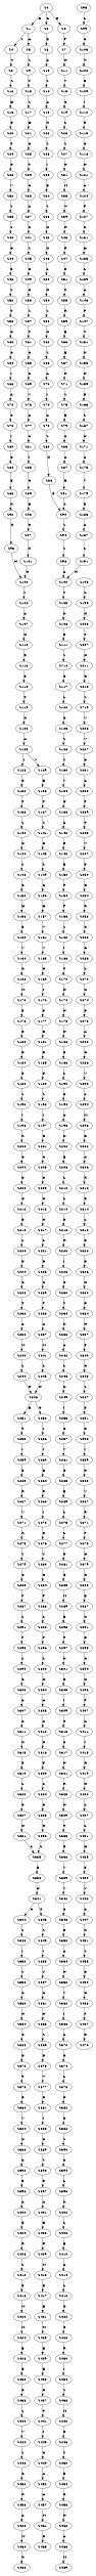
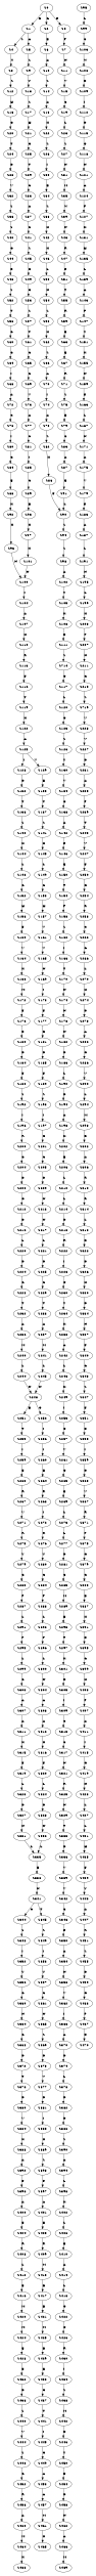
  strict digraph {
    S0
    S1
    S2
    S3
    S4
    S5
    S6
    S7
    S8
    S9
    S10
    S11
    S12
    S13
    S14
    S15
    S16
    S17
    S18
    S19
    S20
    S21
    S22
    S23
    S24
    S25
    S26
    S27
    S28
    S29
    S30
    S31
    S32
    S33
    S34
    S35
    S36
    S37
    S38
    S39
    S40
    S41
    S42
    S43
    S44
    S45
    S46
    S47
    S48
    S49
    S50
    S51
    S52
    S53
    S54
    S55
    S56
    S57
    S58
    S59
    S60
    S61
    S62
    S63
    S64
    S65
    S66
    S67
    S68
    S69
    S70
    S71
    S72
    S73
    S74
    S75
    S76
    S77
    S78
    S79
    S80
    S81
    S82
    S83
    S84
    S85
    S86
    S87
    S88
    S89
    S90
    S91
    S92
    S93
    S94
    S96
    S97
    S98
    S95
    S99
    S100
    S101
    S102
    S103
    S104
    S105
    S106
    S107
    S108
    S109
    S110
    S111
    S112
    S113
    n115 [label=S714]
    S115
    S116
    S117
    S118
    S119
    S120
    S121
    S122
    S123
    S124
    S125
    S126
    S127
    S128
    S129
    S130
    S131
    S132
    S133
    S134
    S135
    S136
    S137
    S138
    S139
    S140
    S141
    S142
    S143
    S144
    S145
    S146
    S147
    S148
    S149
    S150
    S151
    S152
    S153
    S154
    S155
    S156
    S157
    S158
    S159
    S160
    S161
    S162
    S163
    S164
    S165
    S166
    S167
    S168
    S169
    S170
    S171
    S172
    S173
    S174
    S175
    S176
    S177
    S178
    S179
    S180
    S181
    S182
    S183
    S184
    S185
    S186
    S187
    S188
    S189
    S190
    S191
    S192
    S193
    S194
    S195
    S196
    S197
    S198
    S199
    S200
    S201
    S202
    S203
    S204
    S205
    S206
    S207
    S208
    S209
    S210
    S211
    S212
    S213
    S214
    S215
    S216
    S217
    S218
    n220 [label=S719]
    S220
    S221
    S222
    S223
    S224
    S225
    S226
    S227
    S228
    S229
    S230
    S231
    S232
    S233
    S234
    S235
    S236
    S237
    S238
    S239
    S240
    S241
    S242
    S243
    S244
    S245
    S246
    S247
    S248
    S249
    S250
    S251
    S252
    S253
    S254
    S255
    S256
    S257
    S258
    S259
    S260
    S261
    S262
    S263
    S264
    S265
    S266
    S267
    S268
    S269
    S270
    S271
    S272
    S273
    S274
    S275
    S276
    S277
    S278
    S279
    S280
    S281
    S282
    S283
    S284
    S285
    S286
    S287
    S288
    S289
    S290
    S291
    S292
    S293
    S294
    S295
    S296
    S297
    S298
    S299
    S300
    S301
    S302
    S303
    S304
    S305
    S306
    S307
    S308
    S309
    S310
    S311
    S312
    S313
    S314
    S315
    S316
    S317
    S318
    S319
    S320
    S321
    S322
    S323
    S324
    S325
    S326
    S327
    S328
    S329
    S330
    S331
    S332
    S333
    S334
    S335
    S336
    S337
    S338
    S339
    S340
    S341
    S342
    S343
    S344
    S345
    S346
    S347
    S348
    S349
    S350
    S351
    S352
    S353
    S354
    S355
    S356
    S357
    S358
    S359
    S360
    S361
    S362
    S363
    S364
    S365
    S366
    S367
    S368
    S369
    S370
    S371
    S372
    S373
    S374
    S375
    S376
    S377
    S378
    S379
    S380
    S381
    S382
    S383
    S384
    S385
    S386
    S387
    S388
    S389
    S390
    S391
    S392
    S393
    S394
    S395
    S396
    S397
    S398
    S399
    S400
    S401
    S402
    S403
    S404
    S405
    S406
    S407
    S408
    S409
    S410
    S411
    S412
    S413
    S414
    S415
    S416
    S417
    S418
    S419
    S420
    S421
    S422
    S423
    S424
    S425
    S426
    S427
    S428
    S429
    S430
    S431
    S432
    S433
    S434
    S435
    S436
    S437
    S438
    S439
    S440
    S441
    S442
    S443
    S444
    S445
    S446
    S447
    S448
    S449
    S450
    S451
    S452
    S453
    S454
    S455
    S456
    S457
    S458
    S459
    S460
    S461
    S462
    S463
    S464
    S465
    S466
    S467
    S468
    S469
    S470
    S0 -> S1 [label=E]
    S0 -> S2 [label=G]
    S0 -> S3 [label=F]
    S1 -> S4 [label=S]
    S1 -> S5 [label=A]
    S2 -> S6 [label=E]
    S3 -> S7 [label=P]
    S4 -> S8 [label=Y]
    S5 -> S9 [label=S]
    S6 -> S10 [label=A]
    S7 -> S11 [label=N]
    S8 -> S12 [label=S]
    S9 -> S13 [label=Y]
    S10 -> S14 [label=S]
    S11 -> S15 [label=V]
    S12 -> S16 [label=H]
    S13 -> S17 [label=S]
    S14 -> S18 [label=A]
    S15 -> S19 [label=G]
    S16 -> S20 [label=Q]
    S17 -> S21 [label=H]
    S18 -> S22 [label=K]
    S19 -> S23 [label=L]
    S20 -> S24 [label=T]
    S21 -> S25 [label=Q]
    S22 -> S26 [label=S]
    S23 -> S27 [label=S]
    S24 -> S28 [label=D]
    S25 -> S29 [label=T]
    S26 -> S30 [label=I]
    S27 -> S31 [label=N]
    S28 -> S32 [label=V]
    S29 -> S33 [label=G]
    S30 -> S34 [label=E]
    S31 -> S35 [label=M]
    S32 -> S36 [label=S]
    S33 -> S37 [label=A]
    S34 -> S38 [label=S]
    S35 -> S39 [label=W]
    S36 -> S40 [label=S]
    S37 -> S41 [label=C]
    S38 -> S42 [label=K]
    S39 -> S43 [label=N]
    S40 -> S44 [label=Q]
    S41 -> S45 [label=S]
    S42 -> S46 [label=K]
    S43 -> S47 [label=R]
    S44 -> S48 [label=E]
    S45 -> S49 [label=Q]
    S46 -> S50 [label=L]
    S47 -> S51 [label=F]
    S48 -> S52 [label=S]
    S49 -> S53 [label=Q]
    S50 -> S54 [label=N]
    S51 -> S55 [label=T]
    S52 -> S56 [label=T]
    S53 -> S57 [label=S]
    S54 -> S58 [label=S]
    S55 -> S59 [label=R]
    S56 -> S60 [label=G]
    S57 -> S61 [label=T]
    S58 -> S62 [label=K]
    S59 -> S63 [label=E]
    S60 -> S64 [label=G]
    S61 -> S65 [label=G]
    S62 -> S66 [label=S]
    S63 -> S67 [label=E]
    S64 -> S68 [label=I]
    S65 -> S69 [label=G]
    S66 -> S70 [label=A]
    S67 -> S71 [label=R]
    S68 -> S72 [label=A]
    S69 -> S73 [label=V]
    S70 -> S74 [label=I]
    S71 -> S75 [label=S]
    S72 -> S76 [label=C]
    S73 -> S77 [label=A]
    S74 -> S78 [label=A]
    S75 -> S79 [label=E]
    S76 -> S80 [label=I]
    S77 -> S81 [label=C]
    S78 -> S82 [label=S]
    S79 -> S83 [label=G]
    S80 -> S84 [label=G]
    S81 -> S85 [label=I]
    S82 -> S86 [label=K]
    S83 -> S87 [label=A]
    S84 -> S88 [label=E]
    S85 -> S89 [label=G]
    S86 -> S90 [label=F]
    S87 -> S91 [label=E]
    S88 -> S92 [label=K]
    S89 -> S93 [label=E]
    S90 -> S94 [label=S]
    S91 -> S90 [label=L]
    S92 -> S96 [label=K]
    S93 -> S97 [label=K]
    S94 -> S98 [label=S]
    S96 -> S100 [label=N]
    S97 -> S101 [label=K]
    S98 -> S102 [label=A]
    S95 -> S99 [label=L]
    S99 -> S103 [label=G]
    S100 -> S104 [label=I]
    S101 -> S100 [label=N]
    S102 -> S105 [label=Y]
    S103 -> S106 [label=W]
    S104 -> S107 [label=A]
    S105 -> S108 [label=K]
    S106 -> S109 [label=D]
    S107 -> S110 [label=K]
    S108 -> S111 [label=E]
    S109 -> S112 [label=I]
    S110 -> S113 [label=R]
    S111 -> n115 [label=S]
    S112 -> S115 [label=D]
    S113 -> S116 [label=F]
    n115 -> S117 [label=Q]
    S115 -> S118 [label=Q]
    S116 -> S119 [label=T]
    S117 -> S120 [label=L]
    S118 -> S121 [label=N]
    S119 -> S122 [label=K]
    S120 -> S123 [label=Q]
    S121 -> S124 [label=A]
    S122 -> S125 [label=A]
    S123 -> S126 [label=S]
    S124 -> S127 [label=P]
    S125 -> S128 [label=I]
    S125 -> S129 [label=V]
    S126 -> S130 [label=Y]
    S127 -> S131 [label=K]
    S128 -> S132 [label=D]
    S129 -> S133 [label=E]
    S130 -> S134 [label=V]
    S131 -> S135 [label=H]
    S132 -> S136 [label=T]
    S133 -> S137 [label=T]
    S134 -> S138 [label=Q]
    S135 -> S139 [label=L]
    S136 -> S140 [label=S]
    S137 -> S141 [label=S]
    S138 -> S142 [label=A]
    S139 -> S143 [label=A]
    S140 -> S144 [label=K]
    S141 -> S145 [label=K]
    S142 -> S146 [label=F]
    S143 -> S147 [label=P]
    S144 -> S148 [label=L]
    S145 -> S149 [label=L]
    S146 -> S150 [label=E]
    S147 -> S151 [label=Y]
    S148 -> S152 [label=G]
    S149 -> S153 [label=G]
    S150 -> S154 [label=T]
    S151 -> S155 [label=K]
    S152 -> S156 [label=H]
    S153 -> S157 [label=H]
    S154 -> S158 [label=P]
    S155 -> S159 [label=N]
    S156 -> S160 [label=F]
    S157 -> S161 [label=V]
    S158 -> S162 [label=S]
    S159 -> S163 [label=F]
    S160 -> S164 [label=V]
    S161 -> S165 [label=V]
    S162 -> S166 [label=I]
    S163 -> S167 [label=L]
    S164 -> S168 [label=K]
    S165 -> S169 [label=N]
    S166 -> S170 [label=T]
    S167 -> S171 [label=N]
    S168 -> S172 [label=M]
    S169 -> S173 [label=I]
    S170 -> S174 [label=N]
    S171 -> S175 [label=A]
    S172 -> S176 [label=F]
    S173 -> S177 [label=F]
    S174 -> S178 [label=N]
    S175 -> S179 [label=V]
    S176 -> S180 [label=E]
    S177 -> S181 [label=E]
    S178 -> S182 [label=N]
    S179 -> S183 [label=F]
    S180 -> S184 [label=D]
    S181 -> S185 [label=D]
    S182 -> S186 [label=D]
    S183 -> S187 [label=A]
    S184 -> S188 [label=F]
    S185 -> S189 [label=F]
    S186 -> S190 [label=L]
    S187 -> S191 [label=L]
    S188 -> S192 [label=S]
    S189 -> S193 [label=S]
    S190 -> S194 [label=D]
-   S191 -> S102 [label=N]
+   S191 -> S195 [label=N]
    S192 -> S196 [label=I]
    S193 -> S197 [label=I]
    S194 -> S198 [label=A]
    S195 -> S199 [label=L]
    S196 -> S200 [label=R]
    S197 -> S201 [label=Q]
    S198 -> S202 [label=K]
    S199 -> S203 [label=K]
    S200 -> S204 [label=G]
    S201 -> S205 [label=G]
    S202 -> S206 [label=E]
    S203 -> S207 [label=P]
    S204 -> S208 [label=D]
    S205 -> S209 [label=D]
    S206 -> S210 [label=L]
    S207 -> S211 [label=N]
    S208 -> S212 [label=Q]
    S209 -> S213 [label=N]
    S210 -> S214 [label=L]
    S211 -> S215 [label=G]
    S212 -> S216 [label=D]
    S213 -> S217 [label=N]
    S214 -> S218 [label=D]
    S215 -> n220 [label=S]
    S216 -> S220 [label=L]
    S217 -> S221 [label=L]
    S218 -> S222 [label=R]
    n220 -> S223 [label=V]
    S220 -> S224 [label=D]
    S221 -> S225 [label=D]
    S222 -> S226 [label=I]
    S223 -> S227 [label=V]
    S224 -> S228 [label=G]
    S225 -> S229 [label=G]
    S226 -> S230 [label=Q]
    S227 -> S231 [label=D]
    S228 -> S232 [label=T]
    S229 -> S233 [label=T]
    S230 -> S234 [label=Y]
    S231 -> S235 [label=A]
    S232 -> S236 [label=A]
    S233 -> S237 [label=A]
    S234 -> S238 [label=K]
    S235 -> S239 [label=P]
    S236 -> S240 [label=M]
    S237 -> S241 [label=M]
    S238 -> S242 [label=A]
    S239 -> S243 [label=T]
    S240 -> S244 [label=L]
    S241 -> S245 [label=L]
    S242 -> S246 [label=L]
    S243 -> S247 [label=V]
    S244 -> S248 [label=N]
    S245 -> S248 [label=N]
    S246 -> S249 [label=K]
    S247 -> S250 [label=F]
    S248 -> S251 [label=E]
    S248 -> S252 [label=Q]
    S249 -> S253 [label=I]
    S250 -> S254 [label=Q]
    S251 -> S255 [label=T]
    S252 -> S256 [label=I]
    S253 -> S257 [label=Q]
    S254 -> S258 [label=R]
    S255 -> S259 [label=I]
    S256 -> S260 [label=I]
    S257 -> S261 [label=V]
    S258 -> S262 [label=C]
    S259 -> S263 [label=E]
    S260 -> S264 [label=E]
    S261 -> S265 [label=Q]
    S262 -> S266 [label=G]
    S263 -> S267 [label=R]
    S264 -> S268 [label=R]
    S265 -> S269 [label=E]
    S266 -> S270 [label=L]
    S267 -> S271 [label=V]
    S268 -> S272 [label=I]
    S269 -> S273 [label=L]
    S270 -> S274 [label=K]
    S271 -> S275 [label=R]
    S272 -> S276 [label=R]
    S273 -> S277 [label=L]
    S274 -> S278 [label=D]
    S275 -> S279 [label=Y]
    S276 -> S280 [label=Y]
    S277 -> S281 [label=D]
    S278 -> S282 [label=A]
    S279 -> S283 [label=G]
    S280 -> S284 [label=G]
    S281 -> S285 [label=G]
    S282 -> S286 [label=Q]
    S283 -> S287 [label=P]
    S284 -> S288 [label=P]
    S285 -> S289 [label=M]
    S286 -> S290 [label=V]
    S287 -> S291 [label=L]
    S288 -> S292 [label=L]
    S289 -> S293 [label=E]
    S290 -> S294 [label=L]
    S291 -> S295 [label=P]
    S292 -> S296 [label=P]
    S293 -> S297 [label=T]
    S294 -> S298 [label=M]
    S295 -> S299 [label=L]
    S296 -> S300 [label=L]
    S297 -> S301 [label=K]
    S298 -> S302 [label=E]
    S299 -> S303 [label=C]
    S300 -> S304 [label=N]
    S301 -> S305 [label=D]
    S302 -> S306 [label=A]
    S303 -> S307 [label=A]
    S304 -> S308 [label=A]
    S305 -> S309 [label=I]
    S306 -> S310 [label=R]
    S307 -> S311 [label=A]
    S308 -> S312 [label=A]
    S309 -> S313 [label=C]
    S310 -> S314 [label=R]
    S311 -> S315 [label=K]
    S312 -> S316 [label=K]
    S313 -> S317 [label=G]
    S314 -> S318 [label=L]
    S315 -> S319 [label=F]
    S316 -> S320 [label=F]
    S317 -> S321 [label=N]
    S318 -> S322 [label=E]
    S319 -> S323 [label=L]
    S320 -> S324 [label=L]
    S321 -> S325 [label=R]
    S322 -> S326 [label=D]
    S323 -> S327 [label=D]
    S324 -> S328 [label=D]
    S325 -> S329 [label=N]
    S326 -> S330 [label=K]
    S327 -> S331 [label=N]
    S328 -> S332 [label=N]
    S329 -> S333 [label=T]
    S330 -> S334 [label=D]
    S331 -> S335 [label=L]
    S332 -> S335 [label=L]
    S333 -> S336 [label=D]
    S334 -> S337 [label=N]
    S335 -> S338 [label=E]
    S336 -> S339 [label=V]
    S337 -> S340 [label=F]
    S338 -> S341 [label=N]
    S339 -> S342 [label=V]
    S340 -> S343 [label=G]
    S341 -> S344 [label=C]
    S341 -> S345 [label=T]
    S342 -> S346 [label=G]
    S343 -> S347 [label=S]
    S344 -> S348 [label=S]
    S345 -> S349 [label=S]
    S346 -> S350 [label=F]
    S347 -> S351 [label=F]
    S348 -> S352 [label=I]
    S349 -> S353 [label=I]
    S350 -> S354 [label=A]
    S351 -> S355 [label=D]
    S352 -> S356 [label=Y]
    S353 -> S357 [label=Y]
    S354 -> S358 [label=N]
    S355 -> S359 [label=I]
    S356 -> S360 [label=G]
    S357 -> S361 [label=G]
    S358 -> S362 [label=V]
    S359 -> S363 [label=D]
    S360 -> S364 [label=N]
    S361 -> S365 [label=N]
    S362 -> S366 [label=I]
    S363 -> S367 [label=V]
    S364 -> S368 [label=G]
    S365 -> S369 [label=S]
    S366 -> S370 [label=A]
    S367 -> S371 [label=R]
    S368 -> S372 [label=D]
    S369 -> S373 [label=D]
    S370 -> S374 [label=D]
    S371 -> S375 [label=P]
    S372 -> S376 [label=T]
    S373 -> S377 [label=V]
    S374 -> S378 [label=L]
    S375 -> S379 [label=Q]
    S376 -> S380 [label=D]
    S377 -> S381 [label=D]
    S378 -> S382 [label=D]
    S379 -> S383 [label=G]
    S380 -> S384 [label=V]
    S381 -> S385 [label=I]
    S382 -> S386 [label=D]
    S383 -> S387 [label=E]
    S384 -> S388 [label=K]
    S385 -> S389 [label=K]
    S386 -> S390 [label=S]
    S387 -> S391 [label=K]
    S388 -> S392 [label=A]
    S389 -> S393 [label=S]
    S390 -> S394 [label=A]
    S391 -> S395 [label=D]
    S392 -> S396 [label=F]
    S393 -> S397 [label=F]
    S394 -> S398 [label=L]
    S395 -> S399 [label=G]
    S396 -> S400 [label=A]
    S397 -> S401 [label=A]
    S398 -> S402 [label=K]
    S399 -> S403 [label=K]
    S400 -> S404 [label=E]
    S401 -> S405 [label=E]
    S402 -> S406 [label=L]
    S403 -> S407 [label=P]
    S404 -> S408 [label=R]
    S405 -> S409 [label=R]
    S406 -> S410 [label=E]
    S407 -> S411 [label=A]
    S408 -> S412 [label=L]
    S409 -> S413 [label=M]
    S410 -> S414 [label=A]
    S411 -> S415 [label=I]
    S412 -> S416 [label=E]
    S413 -> S417 [label=E]
    S414 -> S418 [label=L]
    S415 -> S419 [label=Q]
    S416 -> S420 [label=M]
    S417 -> S421 [label=E]
    S418 -> S422 [label=Q]
    S419 -> S423 [label=N]
    S420 -> S424 [label=M]
    S421 -> S425 [label=M]
    S422 -> S426 [label=Q]
    S423 -> S427 [label=L]
    S424 -> S428 [label=E]
    S425 -> S429 [label=E]
    S426 -> S430 [label=R]
    S427 -> S431 [label=L]
    S428 -> S432 [label=E]
    S429 -> S433 [label=E]
    S430 -> S434 [label=I]
    S431 -> S435 [label=H]
    S432 -> S436 [label=D]
    S433 -> S437 [label=Q]
    S434 -> S438 [label=S]
    S435 -> S439 [label=F]
    S436 -> S440 [label=S]
    S437 -> S441 [label=T]
    S438 -> S442 [label=M]
    S439 -> S443 [label=Y]
    S440 -> S444 [label=V]
    S441 -> S445 [label=I]
    S442 -> S446 [label=D]
    S443 -> S447 [label=A]
    S444 -> S448 [label=S]
    S445 -> S449 [label=Q]
    S446 -> S450 [label=Y]
    S447 -> S451 [label=R]
    S448 -> S452 [label=G]
    S449 -> S453 [label=A]
    S450 -> S454 [label=E]
    S451 -> S455 [label=S]
    S452 -> S456 [label=R]
    S453 -> S457 [label=A]
    S454 -> S458 [label=D]
    S455 -> S459 [label=D]
    S456 -> S460 [label=A]
    S457 -> S461 [label=M]
    S458 -> S462 [label=N]
    S459 -> S463 [label=Q]
    S460 -> S464 [label=M]
    S461 -> S465 [label=K]
    S462 -> S466 [label=A]
    S463 -> S467 [label=P]
    S464 -> S468 [label=K]
    S466 -> S469 [label=M]
    S467 -> S470 [label=D]
  }
